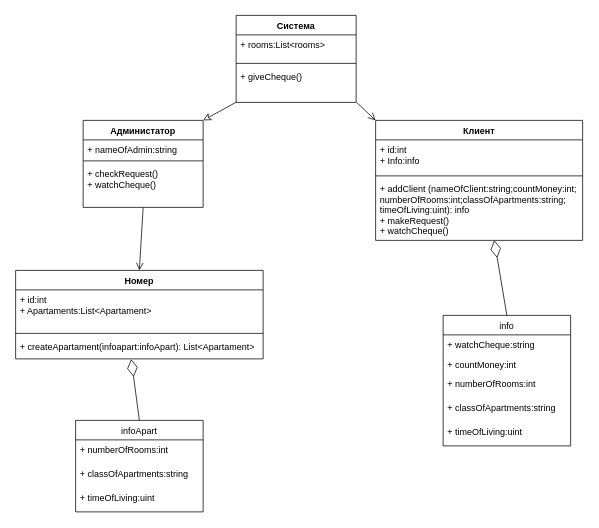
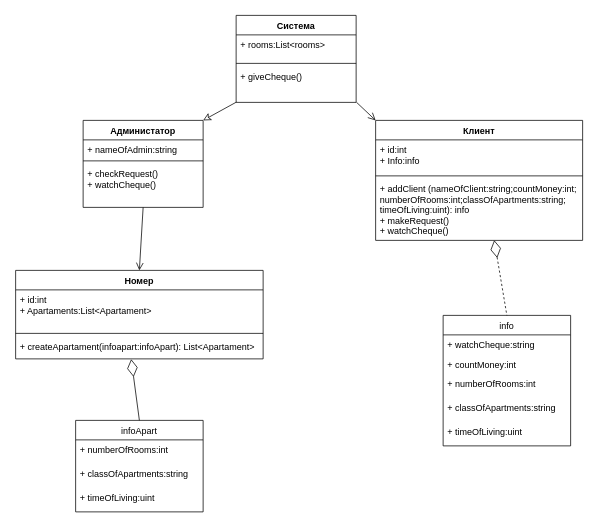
  <mxCell id="0" />
  <mxCell id="1" parent="0" />
  <mxCell id="2" value="Клиент" style="swimlane;fontStyle=1;align=center;verticalAlign=top;childLayout=stackLayout;horizontal=1;startSize=26;horizontalStack=0;resizeParent=1;resizeParentMax=0;resizeLast=0;collapsible=1;marginBottom=0;" vertex="1" parent="1"><mxGeometry x="500" y="160" width="276" height="160" as="geometry"><mxRectangle x="380" y="120" width="100" height="30" as="alternateBounds" /></mxGeometry></mxCell>
  <mxCell id="3" value="+ id:int&#10;+ Info:info&#10;" style="text;strokeColor=none;fillColor=none;align=left;verticalAlign=top;spacingLeft=4;spacingRight=4;overflow=hidden;rotatable=0;points=[[0,0.5],[1,0.5]];portConstraint=eastwest;" vertex="1" parent="2"><mxGeometry y="26" width="276" height="44" as="geometry" /></mxCell>
  <mxCell id="4" value="" style="line;strokeWidth=1;fillColor=none;align=left;verticalAlign=middle;spacingTop=-1;spacingLeft=3;spacingRight=3;rotatable=0;labelPosition=right;points=[];portConstraint=eastwest;strokeColor=inherit;" vertex="1" parent="2"><mxGeometry y="70" width="276" height="8" as="geometry" /></mxCell>
  <mxCell id="5" value="+ addClient (nameOfClient:string;countMoney:int;&#10;numberOfRooms:int;classOfApartments:string;&#10;timeOfLiving:uint): info&#10;+ makeRequest()&#10;+ watchCheque()" style="text;strokeColor=none;fillColor=none;align=left;verticalAlign=top;spacingLeft=4;spacingRight=4;overflow=hidden;rotatable=0;points=[[0,0.5],[1,0.5]];portConstraint=eastwest;" vertex="1" parent="2"><mxGeometry y="78" width="276" height="82" as="geometry" /></mxCell>
  <mxCell id="6" value="Система" style="swimlane;fontStyle=1;align=center;verticalAlign=top;childLayout=stackLayout;horizontal=1;startSize=26;horizontalStack=0;resizeParent=1;resizeParentMax=0;resizeLast=0;collapsible=1;marginBottom=0;" vertex="1" parent="1"><mxGeometry x="314" y="20" width="160" height="116" as="geometry"><mxRectangle x="380" y="120" width="100" height="30" as="alternateBounds" /></mxGeometry></mxCell>
  <mxCell id="7" value="+ rooms:List&lt;rooms&gt;" style="text;strokeColor=none;fillColor=none;align=left;verticalAlign=top;spacingLeft=4;spacingRight=4;overflow=hidden;rotatable=0;points=[[0,0.5],[1,0.5]];portConstraint=eastwest;" vertex="1" parent="6"><mxGeometry y="26" width="160" height="34" as="geometry" /></mxCell>
  <mxCell id="8" value="" style="line;strokeWidth=1;fillColor=none;align=left;verticalAlign=middle;spacingTop=-1;spacingLeft=3;spacingRight=3;rotatable=0;labelPosition=right;points=[];portConstraint=eastwest;strokeColor=inherit;" vertex="1" parent="6"><mxGeometry y="60" width="160" height="8" as="geometry" /></mxCell>
  <mxCell id="9" value="+ giveСheque()" style="text;strokeColor=none;fillColor=none;align=left;verticalAlign=top;spacingLeft=4;spacingRight=4;overflow=hidden;rotatable=0;points=[[0,0.5],[1,0.5]];portConstraint=eastwest;" vertex="1" parent="6"><mxGeometry y="68" width="160" height="48" as="geometry" /></mxCell>
  <mxCell id="10" value="Администатор" style="swimlane;fontStyle=1;align=center;verticalAlign=top;childLayout=stackLayout;horizontal=1;startSize=26;horizontalStack=0;resizeParent=1;resizeParentMax=0;resizeLast=0;collapsible=1;marginBottom=0;" vertex="1" parent="1"><mxGeometry x="110" y="160" width="160" height="116" as="geometry"><mxRectangle x="380" y="120" width="100" height="30" as="alternateBounds" /></mxGeometry></mxCell>
  <mxCell id="11" value="+ nameOfAdmin:string" style="text;strokeColor=none;fillColor=none;align=left;verticalAlign=top;spacingLeft=4;spacingRight=4;overflow=hidden;rotatable=0;points=[[0,0.5],[1,0.5]];portConstraint=eastwest;" vertex="1" parent="10"><mxGeometry y="26" width="160" height="24" as="geometry" /></mxCell>
  <mxCell id="12" value="" style="line;strokeWidth=1;fillColor=none;align=left;verticalAlign=middle;spacingTop=-1;spacingLeft=3;spacingRight=3;rotatable=0;labelPosition=right;points=[];portConstraint=eastwest;strokeColor=inherit;" vertex="1" parent="10"><mxGeometry y="50" width="160" height="8" as="geometry" /></mxCell>
  <mxCell id="13" value="+ checkRequest()&#10;+ watchСheque()" style="text;strokeColor=none;fillColor=none;align=left;verticalAlign=top;spacingLeft=4;spacingRight=4;overflow=hidden;rotatable=0;points=[[0,0.5],[1,0.5]];portConstraint=eastwest;" vertex="1" parent="10"><mxGeometry y="58" width="160" height="58" as="geometry" /></mxCell>
  <mxCell id="14" value="Номер" style="swimlane;fontStyle=1;align=center;verticalAlign=top;childLayout=stackLayout;horizontal=1;startSize=26;horizontalStack=0;resizeParent=1;resizeParentMax=0;resizeLast=0;collapsible=1;marginBottom=0;" vertex="1" parent="1"><mxGeometry x="20" y="360" width="330" height="118" as="geometry" /></mxCell>
  <mxCell id="15" value="+ id:int&#10;+ Apartaments:List&lt;Apartament&gt;" style="text;strokeColor=none;fillColor=none;align=left;verticalAlign=top;spacingLeft=4;spacingRight=4;overflow=hidden;rotatable=0;points=[[0,0.5],[1,0.5]];portConstraint=eastwest;" vertex="1" parent="14"><mxGeometry y="26" width="330" height="54" as="geometry" /></mxCell>
  <mxCell id="16" value="" style="line;strokeWidth=1;fillColor=none;align=left;verticalAlign=middle;spacingTop=-1;spacingLeft=3;spacingRight=3;rotatable=0;labelPosition=right;points=[];portConstraint=eastwest;strokeColor=inherit;" vertex="1" parent="14"><mxGeometry y="80" width="330" height="8" as="geometry" /></mxCell>
  <mxCell id="17" value="+ createApartament(infoapart:infoApart): List&lt;Apartament&gt;" style="text;strokeColor=none;fillColor=none;align=left;verticalAlign=top;spacingLeft=4;spacingRight=4;overflow=hidden;rotatable=0;points=[[0,0.5],[1,0.5]];portConstraint=eastwest;" vertex="1" parent="14"><mxGeometry y="88" width="330" height="30" as="geometry" /></mxCell>
  <mxCell id="18" value="info" style="swimlane;fontStyle=0;childLayout=stackLayout;horizontal=1;startSize=26;fillColor=none;horizontalStack=0;resizeParent=1;resizeParentMax=0;resizeLast=0;collapsible=1;marginBottom=0;" vertex="1" parent="1"><mxGeometry x="590" y="420" width="170" height="174" as="geometry" /></mxCell>
  <mxCell id="19" value="+ watchCheque:string" style="text;strokeColor=none;fillColor=none;align=left;verticalAlign=top;spacingLeft=4;spacingRight=4;overflow=hidden;rotatable=0;points=[[0,0.5],[1,0.5]];portConstraint=eastwest;" vertex="1" parent="18"><mxGeometry y="26" width="170" height="26" as="geometry" /></mxCell>
  <mxCell id="20" value="+ countMoney:int" style="text;strokeColor=none;fillColor=none;align=left;verticalAlign=top;spacingLeft=4;spacingRight=4;overflow=hidden;rotatable=0;points=[[0,0.5],[1,0.5]];portConstraint=eastwest;" vertex="1" parent="18"><mxGeometry y="52" width="170" height="26" as="geometry" /></mxCell>
  <mxCell id="21" value="+ numberOfRooms:int&#10;" style="text;strokeColor=none;fillColor=none;align=left;verticalAlign=top;spacingLeft=4;spacingRight=4;overflow=hidden;rotatable=0;points=[[0,0.5],[1,0.5]];portConstraint=eastwest;" vertex="1" parent="18"><mxGeometry y="78" width="170" height="32" as="geometry" /></mxCell>
  <mxCell id="22" value="+ classOfApartments:string" style="text;strokeColor=none;fillColor=none;align=left;verticalAlign=top;spacingLeft=4;spacingRight=4;overflow=hidden;rotatable=0;points=[[0,0.5],[1,0.5]];portConstraint=eastwest;" vertex="1" parent="18"><mxGeometry y="110" width="170" height="32" as="geometry" /></mxCell>
  <mxCell id="23" value="+ timeOfLiving:uint" style="text;strokeColor=none;fillColor=none;align=left;verticalAlign=top;spacingLeft=4;spacingRight=4;overflow=hidden;rotatable=0;points=[[0,0.5],[1,0.5]];portConstraint=eastwest;" vertex="1" parent="18"><mxGeometry y="142" width="170" height="32" as="geometry" /></mxCell>
  <mxCell id="24" value="infoApart" style="swimlane;fontStyle=0;childLayout=stackLayout;horizontal=1;startSize=26;fillColor=none;horizontalStack=0;resizeParent=1;resizeParentMax=0;resizeLast=0;collapsible=1;marginBottom=0;" vertex="1" parent="1"><mxGeometry x="100" y="560" width="170" height="122" as="geometry" /></mxCell>
  <mxCell id="25" value="+ numberOfRooms:int&#10;" style="text;strokeColor=none;fillColor=none;align=left;verticalAlign=top;spacingLeft=4;spacingRight=4;overflow=hidden;rotatable=0;points=[[0,0.5],[1,0.5]];portConstraint=eastwest;" vertex="1" parent="24"><mxGeometry y="26" width="170" height="32" as="geometry" /></mxCell>
  <mxCell id="26" value="+ classOfApartments:string" style="text;strokeColor=none;fillColor=none;align=left;verticalAlign=top;spacingLeft=4;spacingRight=4;overflow=hidden;rotatable=0;points=[[0,0.5],[1,0.5]];portConstraint=eastwest;" vertex="1" parent="24"><mxGeometry y="58" width="170" height="32" as="geometry" /></mxCell>
  <mxCell id="27" value="+ timeOfLiving:uint" style="text;strokeColor=none;fillColor=none;align=left;verticalAlign=top;spacingLeft=4;spacingRight=4;overflow=hidden;rotatable=0;points=[[0,0.5],[1,0.5]];portConstraint=eastwest;" vertex="1" parent="24"><mxGeometry y="90" width="170" height="32" as="geometry" /></mxCell>
  <mxCell id="28" value="" style="endArrow=classic;startArrow=none;endFill=0;startFill=0;endSize=8;html=1;verticalAlign=bottom;labelBackgroundColor=none;strokeWidth=1;rounded=0;exitX=0.002;exitY=0.993;exitDx=0;exitDy=0;exitPerimeter=0;entryX=1;entryY=0;entryDx=0;entryDy=0;" edge="1" parent="1" source="9" target="10"><mxGeometry width="160" relative="1" as="geometry"><mxPoint x="50" y="80" as="sourcePoint" /><mxPoint x="210" y="80" as="targetPoint" /></mxGeometry></mxCell>
  <mxCell id="29" value="" style="endArrow=open;startArrow=none;endFill=0;startFill=0;endSize=8;html=1;verticalAlign=bottom;labelBackgroundColor=none;strokeWidth=1;rounded=0;exitX=1.003;exitY=0.997;exitDx=0;exitDy=0;exitPerimeter=0;entryX=0;entryY=0;entryDx=0;entryDy=0;" edge="1" parent="1" source="9" target="2"><mxGeometry width="160" relative="1" as="geometry"><mxPoint x="416.16" y="200.004" as="sourcePoint" /><mxPoint x="371.84" y="224.34" as="targetPoint" /></mxGeometry></mxCell>
- <mxCell id="30" value="" style="endArrow=none;startArrow=diamondThin;endFill=0;startFill=0;html=1;verticalAlign=bottom;labelBackgroundColor=none;strokeWidth=1;startSize=21;endSize=8;rounded=0;exitX=0.573;exitY=0.997;exitDx=0;exitDy=0;exitPerimeter=0;entryX=0.5;entryY=0;entryDx=0;entryDy=0;" edge="1" parent="1" source="5" target="18"><mxGeometry width="160" relative="1" as="geometry"><mxPoint x="616" y="418.33" as="sourcePoint" /><mxPoint x="776" y="418.33" as="targetPoint" /></mxGeometry></mxCell>
+ <mxCell id="30" value="" style="endArrow=none;startArrow=diamondThin;endFill=0;startFill=0;html=1;verticalAlign=bottom;labelBackgroundColor=none;strokeWidth=1;startSize=21;endSize=8;rounded=0;exitX=0.573;exitY=0.997;exitDx=0;exitDy=0;exitPerimeter=0;entryX=0.5;entryY=0;entryDx=0;entryDy=0;dashed=1;" edge="1" parent="1" source="5" target="18"><mxGeometry width="160" relative="1" as="geometry"><mxPoint x="616" y="418.33" as="sourcePoint" /><mxPoint x="776" y="418.33" as="targetPoint" /></mxGeometry></mxCell>
  <mxCell id="31" value="" style="endArrow=none;startArrow=diamondThin;endFill=0;startFill=0;html=1;verticalAlign=bottom;labelBackgroundColor=none;strokeWidth=1;startSize=21;endSize=8;rounded=0;exitX=0.467;exitY=1.012;exitDx=0;exitDy=0;exitPerimeter=0;entryX=0.5;entryY=0;entryDx=0;entryDy=0;" edge="1" parent="1" source="17" target="24"><mxGeometry width="160" relative="1" as="geometry"><mxPoint x="403.998" y="480.004" as="sourcePoint" /><mxPoint x="420.85" y="580.25" as="targetPoint" /></mxGeometry></mxCell>
  <mxCell id="32" value="" style="endArrow=open;startArrow=none;endFill=0;startFill=0;endSize=8;html=1;verticalAlign=bottom;labelBackgroundColor=none;strokeWidth=1;rounded=0;exitX=0.5;exitY=1;exitDx=0;exitDy=0;entryX=0.5;entryY=0;entryDx=0;entryDy=0;" edge="1" parent="1" source="10" target="14"><mxGeometry width="160" relative="1" as="geometry"><mxPoint x="324.32" y="145.664" as="sourcePoint" /><mxPoint x="290" y="290" as="targetPoint" /></mxGeometry></mxCell>
